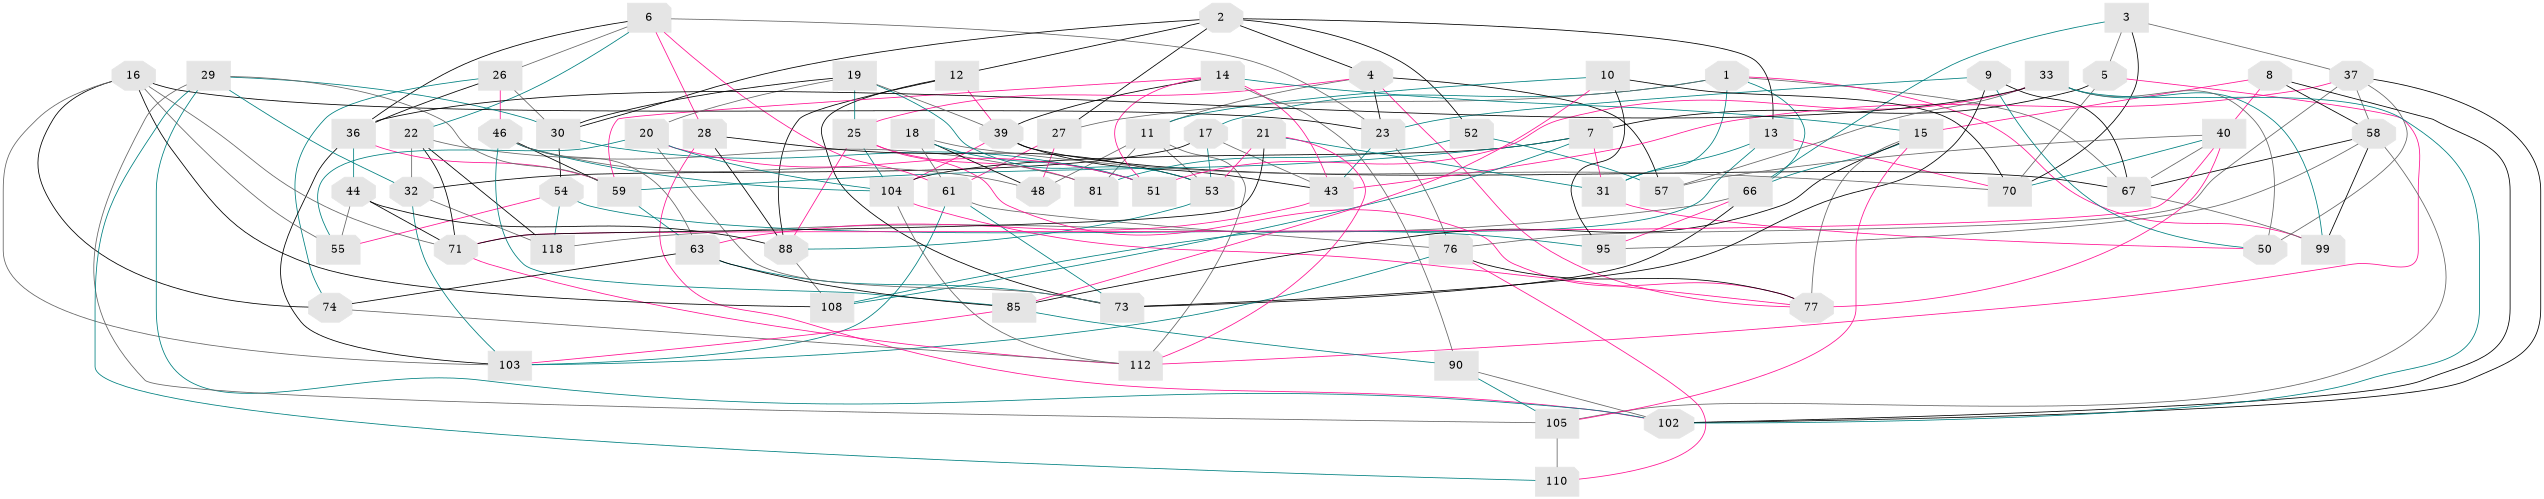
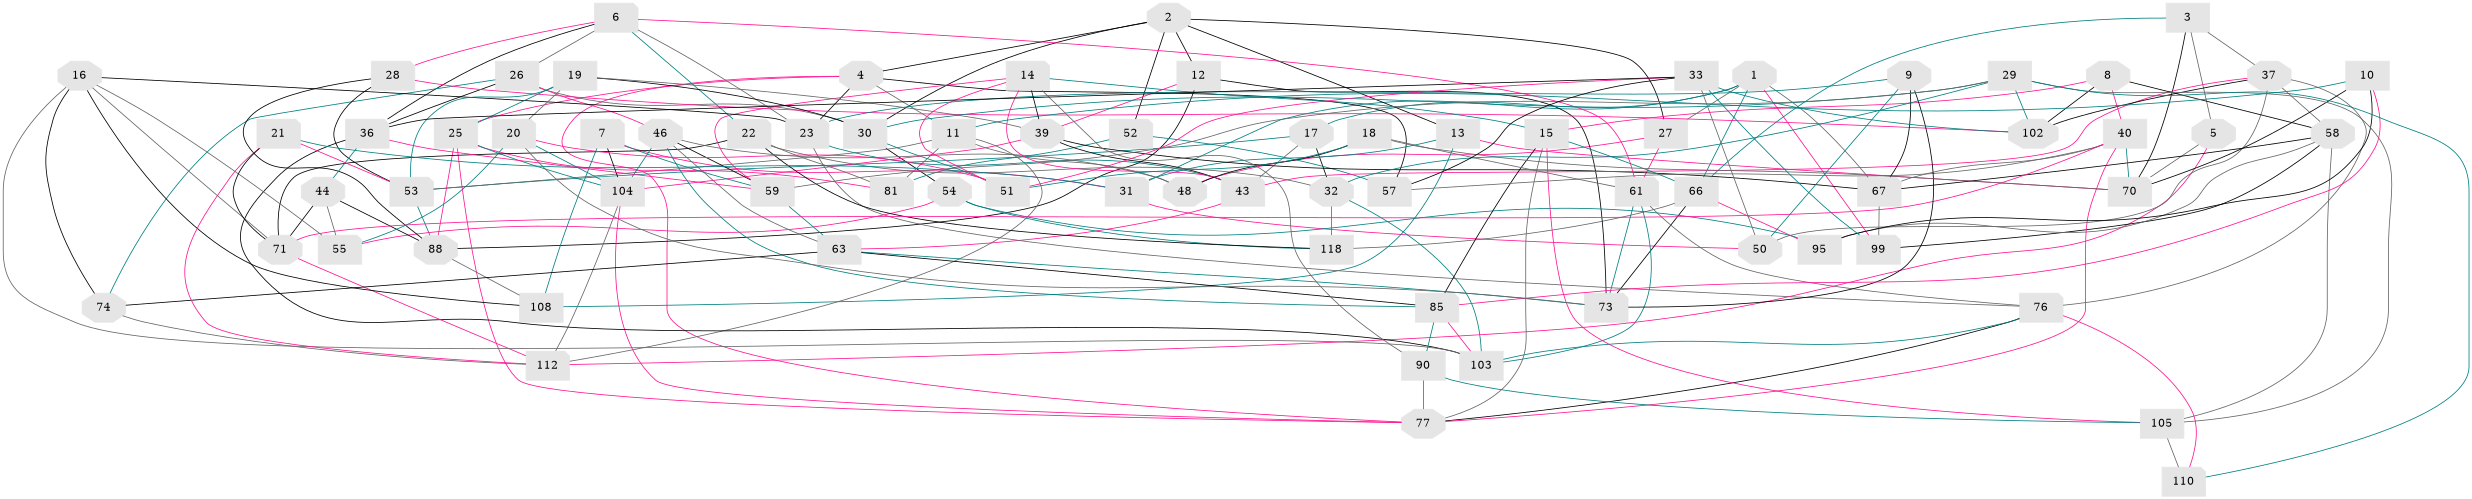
  graph {
    node [color=gray90 shape=note style=filled]
    edge [color=black]
    1 [shape=octagon super="+100"]
    17 [shape=octagon]
    27 [shape=box]
    31 [super="+78"]
    66 [shape=box super="+75"]
    67 [super="+84"]
    99
    53 [super="+82"]
    43 [super="+60"]
    32 [shape=octagon super="+120"]
    61 [super="+98"]
    48 [shape=octagon]
    50 [shape=octagon]
    73 [super="+92"]
    95 [shape=box]
    118 [shape=box]
    2 [shape=octagon super="+38"]
    4 [shape=octagon super="+24"]
    12 [shape=box]
    13 [shape=box]
    30 [shape=box super="+106"]
    52
    11 [shape=box super="+89"]
    23 [super="+80"]
    25 [shape=box super="+33"]
    57 [super="+68"]
    77 [shape=octagon super="+119"]
    39 [shape=octagon super="+62"]
    88 [shape=octagon super="+91"]
    70 [super="+86"]
    108 [shape=box]
    51 [shape=box super="+107"]
    54 [shape=octagon]
    81
    3 [shape=box]
    5 [shape=octagon]
    37 [shape=octagon super="+72"]
    7 [super="+79"]
    112 [super="+115"]
    58 [shape=octagon super="+69"]
    102 [shape=octagon super="+113"]
    76 [super="+117"]
    104 [shape=box super="+111"]
    59 [shape=box super="+94"]
    6 [super="+35"]
    22 [super="+101"]
    26 [shape=box super="+87"]
    28
    36 [super="+45"]
    71 [shape=octagon super="+83"]
    74 [shape=octagon]
    46 [shape=octagon super="+96"]
    103 [shape=box super="+121"]
    44 [shape=octagon]
    63 [super="+64"]
    15 [shape=box super="+93"]
    85 [super="+97"]
    105 [shape=box super="+116"]
    8 [shape=octagon]
    40 [shape=box super="+114"]
    9 [shape=octagon]
    10 [shape=box]
    90 [shape=box]
    14 [super="+65"]
    110
    16 [shape=octagon super="+47"]
    55
    18 [shape=box]
    19 [shape=box super="+56"]
    20 [super="+42"]
    21
    29 [shape=box super="+49"]
    n73 [label=33 shape=box super="+41"]
    1 -- 17 [color=teal]
    1 -- 27 [color=gray40]
    1 -- 31 [color=teal]
    1 -- 66 [color=teal]
    1 -- 67 [color=gray40]
    1 -- 99 [color=deeppink]
    17 -- 53 [color=teal]
    17 -- 43 [color=gray40]
    17 -- 32
    27 -- 61 [color=deeppink]
    27 -- 48 [color=deeppink]
    31 -- 50 [color=deeppink]
    66 -- 73
    66 -- 95 [color=deeppink]
    66 -- 118 [color=gray40]
    67 -- 99 [color=gray40]
    53 -- 88 [color=teal]
    43 -- 63 [color=deeppink]
    32 -- 118 [color=gray40]
    32 -- 103 [color=teal]
    61 -- 73 [color=teal]
    61 -- 76 [color=gray40]
    61 -- 103 [color=teal]
    2 -- 27
    2 -- 4
    2 -- 12
    2 -- 13
    2 -- 30
    2 -- 52
    4 -- 11 [color=gray40]
    4 -- 23
    4 -- 25 [color=deeppink]
    4 -- 57
    4 -- 77 [color=deeppink]
    12 -- 73
    12 -- 39 [color=deeppink]
    12 -- 88
    13 -- 31 [color=teal]
    13 -- 70 [color=deeppink]
    13 -- 108 [color=teal]
    30 -- 51 [color=teal]
    30 -- 54
    52 -- 57 [color=teal]
    52 -- 81 [color=teal]
    11 -- 53 [color=gray40]
    11 -- 48 [color=gray40]
    11 -- 81 [color=gray40]
    11 -- 112 [color=gray40]
    23 -- 43 [color=teal]
    23 -- 76 [color=gray40]
    25 -- 77 [color=deeppink]
    25 -- 88 [color=deeppink]
    25 -- 81 [color=deeppink]
    25 -- 104 [color=teal]
    39 -- 67
    39 -- 43
    39 -- 104 [color=deeppink]
    88 -- 108 [color=gray40]
    54 -- 95 [color=teal]
    54 -- 118 [color=teal]
    54 -- 55 [color=deeppink]
    3 -- 66 [color=teal]
    3 -- 70
    3 -- 5 [color=gray40]
    3 -- 37 [color=gray40]
    5 -- 70 [color=gray40]
-   5 -- 7
    5 -- 112 [color=deeppink]
    37 -- 43 [color=deeppink]
    37 -- 50 [color=gray40]
    37 -- 58 [color=gray40]
    37 -- 102
    37 -- 76 [color=gray40]
    7 -- 31 [color=deeppink weight=2]
    7 -- 108 [color=teal]
    7 -- 104
    7 -- 59 [color=teal]
    58 -- 67
    58 -- 99
    58 -- 95 [color=gray40]
    58 -- 105 [color=gray40]
    76 -- 77
    76 -- 103 [color=teal]
    76 -- 110 [color=deeppink]
    104 -- 77 [color=deeppink]
    104 -- 112 [color=gray40]
    59 -- 63 [color=teal]
    6 -- 61 [color=deeppink]
    6 -- 23 [color=gray40]
    6 -- 22 [color=teal]
    6 -- 26 [color=gray40]
    6 -- 28 [color=deeppink]
    6 -- 36
    22 -- 32 [color=gray40]
    22 -- 118
    22 -- 81 [color=gray40]
    22 -- 71
    26 -- 30 [color=gray40]
    26 -- 36
    26 -- 74 [color=teal]
    26 -- 46 [color=deeppink]
    28 -- 53
    28 -- 88
    28 -- 102 [color=deeppink]
    36 -- 59 [color=deeppink]
    36 -- 103
    36 -- 44 [color=teal]
    71 -- 112 [color=deeppink]
    74 -- 112 [color=gray40]
    46 -- 48 [color=gray40]
    46 -- 104 [color=teal]
    46 -- 59
    46 -- 63 [color=gray40]
    46 -- 85 [color=teal]
    44 -- 88
    44 -- 71
    44 -- 55 [color=gray40]
    63 -- 73 [color=teal]
    63 -- 74
    63 -- 85
    15 -- 66 [color=teal]
    15 -- 77 [color=gray40]
    15 -- 85
    15 -- 105 [color=deeppink]
    85 -- 103 [color=deeppink]
    85 -- 90 [color=teal]
    105 -- 110 [color=gray40 weight=2]
    8 -- 58
    8 -- 102
    8 -- 15 [color=deeppink]
    8 -- 40 [color=deeppink]
    40 -- 67 [color=gray40]
    40 -- 57 [color=gray40]
    40 -- 77 [color=deeppink]
    40 -- 70 [color=teal]
    40 -- 71 [color=deeppink]
    9 -- 67
    9 -- 50 [color=teal]
    9 -- 73
    9 -- 23 [color=teal]
    10 -- 95
    10 -- 11 [color=teal]
    10 -- 70
    10 -- 85 [color=deeppink]
-   90 -- 102 [color=gray40]
+   90 -- 77 [color=gray40]
    90 -- 105 [color=teal]
    14 -- 43 [color=deeppink]
    14 -- 39
    14 -- 51 [color=deeppink]
    14 -- 59 [color=deeppink]
    14 -- 15 [color=teal]
    14 -- 90 [color=gray40]
    16 -- 23
    16 -- 108
    16 -- 71 [color=gray40]
    16 -- 74
    16 -- 103 [color=gray40]
    16 -- 55 [color=gray40]
    18 -- 61 [color=gray40]
    18 -- 48
    18 -- 70 [color=gray40]
    18 -- 51 [color=teal]
    19 -- 53 [color=teal]
    19 -- 30
    19 -- 25 [color=teal]
    19 -- 39 [color=gray40]
    19 -- 20 [color=gray40]
    20 -- 73 [color=gray40]
    20 -- 51 [color=deeppink weight=2]
    20 -- 104 [color=teal]
    20 -- 55 [color=teal]
    21 -- 31 [color=teal]
    21 -- 53 [color=deeppink]
    21 -- 112 [color=deeppink]
    21 -- 71
    29 -- 32 [color=teal]
    29 -- 30 [color=teal]
    29 -- 102 [color=teal]
    29 -- 59 [color=gray40]
    29 -- 105 [color=gray40]
    29 -- 110 [color=teal]
    n73 -- 99 [color=teal]
    n73 -- 50 [color=gray40]
-   n73 -- 57 [color=gray40]
+   n73 -- 57
    n73 -- 51 [color=deeppink]
    n73 -- 102 [color=teal]
    n73 -- 36
  }
